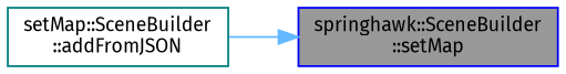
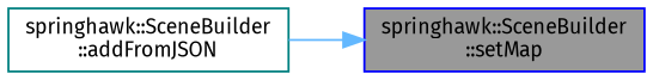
  digraph {
    rankdir=RL
    fontname="Fira Sans"
    node [fontname="Fira Sans" fontsize=10 shape=box style=filled]
    n1 [color=blue fillcolor=grey60 fontcolor=black height=0.2 label="springhawk::SceneBuilder\l::setMap" width=0.4]
-   n2 [color=teal fillcolor=white height=0.2 label="setMap::SceneBuilder\l::addFromJSON" width=0.4]
+   n2 [color=teal fillcolor=white height=0.2 label="springhawk::SceneBuilder\l::addFromJSON" width=0.4]
    n1 -> n2 [color=steelblue1 dir=back fontname="Fira Sans" fontsize=10 labelfontname=Helvetica labelfontsize=10 style=solid]
  }
